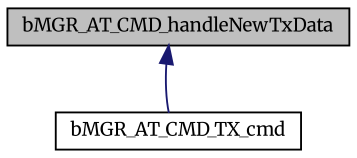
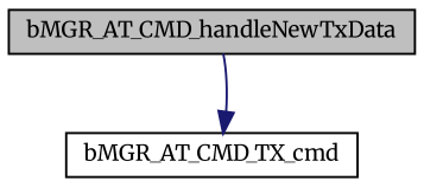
  digraph {
    rankdir=TB
    fontname=Merriweather
    node [color=black fontname=Merriweather fontsize=10 shape=record style=filled]
    n1 [fillcolor=grey75 fontcolor=black height=0.2 label=bMGR_AT_CMD_handleNewTxData width=0.4]
    n2 [fillcolor=white height=0.2 label=bMGR_AT_CMD_TX_cmd width=0.4]
-   n1 -> n2 [color=midnightblue dir=back fontname=Merriweather fontsize=10 labelfontname=Helvetica labelfontsize=10 style=solid]
+   n2 -> n1 [color=midnightblue dir=back fontname=Merriweather fontsize=10 labelfontname=Helvetica labelfontsize=10 style=solid]
  }
